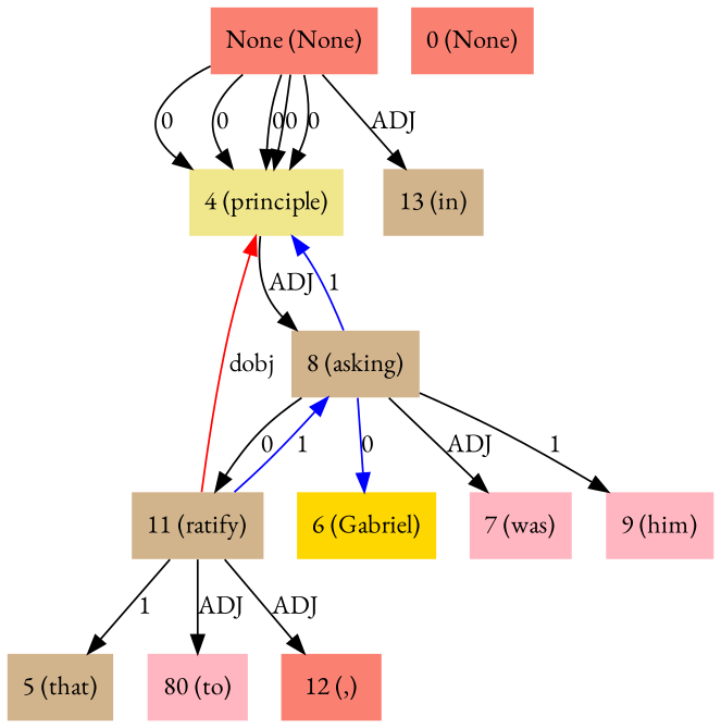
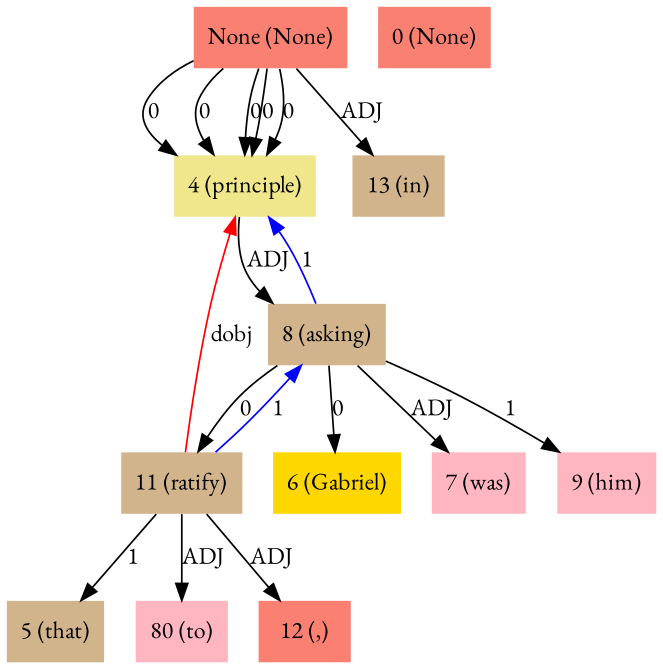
  digraph {
    fontname="EB Garamond"
    node [fillcolor=tan fontname="EB Garamond" shape=plaintext style=filled]
    edge [dir=forward fontname="EB Garamond"]
    n1 [fillcolor=salmon label="None (None)"]
    n2 [fillcolor=khaki label="4 (principle)"]
    n3 [label="13 (in)"]
    n4 [label="8 (asking)"]
    n5 [label="11 (ratify)"]
    n6 [fillcolor=gold label="6 (Gabriel)"]
    n7 [fillcolor=lightpink label="7 (was)"]
    n8 [fillcolor=lightpink label="9 (him)"]
    n9 [fillcolor=salmon label="0 (None)"]
    n10 [label="5 (that)"]
    n11 [fillcolor=lightpink label="80 (to)"]
    n12 [fillcolor=salmon label="12 (,)"]
    n1 -> n2 [label=0]
    n1 -> n2 [label=0]
    n1 -> n2 [label=0]
    n1 -> n2 [label=0]
    n1 -> n2 [label=0]
    n1 -> n3 [label=ADJ]
    n2 -> n4 [label=ADJ]
    n4 -> n2 [color=blue label=1]
    n4 -> n5 [label=0]
-   n4 -> n6 [label=0 color=blue]
+   n4 -> n6 [label=0]
    n4 -> n7 [label=ADJ]
    n4 -> n8 [label=1]
    n5 -> n2 [color=red label=dobj]
    n5 -> n4 [color=blue label=1]
    n5 -> n10 [label=1]
    n5 -> n11 [label=ADJ]
    n5 -> n12 [label=ADJ]
  }
